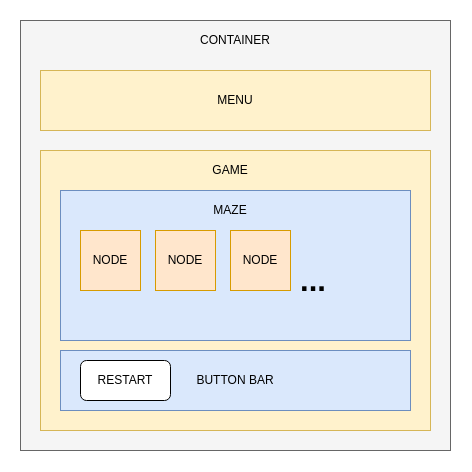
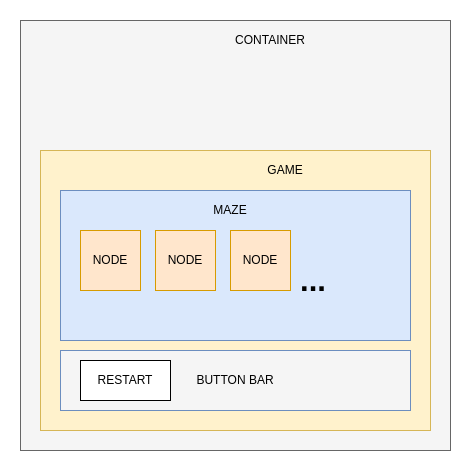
  <mxCell id="0" />
  <mxCell id="1" parent="0" />
  <mxCell id="2" value="" style="whiteSpace=wrap;html=1;aspect=fixed;fillColor=#f5f5f5;strokeColor=#666666;fontColor=#333333;" vertex="1" parent="1"><mxGeometry x="20" y="20" width="430" height="430" as="geometry" /></mxCell>
- <mxCell id="3" value="CONTAINER" style="text;html=1;strokeColor=none;fillColor=none;align=center;verticalAlign=middle;whiteSpace=wrap;rounded=0;" vertex="1" parent="1"><mxGeometry x="215" y="30" width="40" height="20" as="geometry" /></mxCell>
- <mxCell id="4" value="MENU" style="rounded=0;whiteSpace=wrap;html=1;fillColor=#fff2cc;strokeColor=#d6b656;" vertex="1" parent="1"><mxGeometry x="40" y="70" width="390" height="60" as="geometry" /></mxCell>
+ <mxCell id="3" value="CONTAINER" style="text;html=1;strokeColor=none;fillColor=none;align=center;verticalAlign=middle;whiteSpace=wrap;rounded=0;" vertex="1" parent="1"><mxGeometry x="250" y="30" width="40" height="20" as="geometry" /></mxCell>
  <mxCell id="5" value="" style="rounded=0;whiteSpace=wrap;html=1;fillColor=#fff2cc;strokeColor=#d6b656;" vertex="1" parent="1"><mxGeometry x="40" y="150" width="390" height="280" as="geometry" /></mxCell>
- <mxCell id="6" value="GAME" style="text;html=1;strokeColor=none;fillColor=none;align=center;verticalAlign=middle;whiteSpace=wrap;rounded=0;" vertex="1" parent="1"><mxGeometry x="210" y="160" width="40" height="20" as="geometry" /></mxCell>
- <mxCell id="7" value="BUTTON BAR" style="rounded=0;whiteSpace=wrap;html=1;fillColor=#dae8fc;strokeColor=#6c8ebf;" vertex="1" parent="1"><mxGeometry x="60" y="350" width="350" height="60" as="geometry" /></mxCell>
+ <mxCell id="6" value="GAME" style="text;html=1;strokeColor=none;fillColor=none;align=center;verticalAlign=middle;whiteSpace=wrap;rounded=0;" vertex="1" parent="1"><mxGeometry x="265" y="160" width="40" height="20" as="geometry" /></mxCell>
+ <mxCell id="7" value="BUTTON BAR" style="rounded=0;whiteSpace=wrap;html=1;fillColor=#f5f5f5;strokeColor=#6c8ebf;" vertex="1" parent="1"><mxGeometry x="60" y="350" width="350" height="60" as="geometry" /></mxCell>
  <mxCell id="8" value="" style="rounded=0;whiteSpace=wrap;html=1;fillColor=#dae8fc;strokeColor=#6c8ebf;" vertex="1" parent="1"><mxGeometry x="60" y="190" width="350" height="150" as="geometry" /></mxCell>
  <mxCell id="9" value="MAZE" style="text;html=1;strokeColor=none;fillColor=none;align=center;verticalAlign=middle;whiteSpace=wrap;rounded=0;" vertex="1" parent="1"><mxGeometry x="210" y="200" width="40" height="20" as="geometry" /></mxCell>
  <mxCell id="10" value="NODE" style="whiteSpace=wrap;html=1;aspect=fixed;fillColor=#ffe6cc;strokeColor=#d79b00;" vertex="1" parent="1"><mxGeometry x="80" y="230" width="60" height="60" as="geometry" /></mxCell>
  <mxCell id="11" value="NODE" style="whiteSpace=wrap;html=1;aspect=fixed;fillColor=#ffe6cc;strokeColor=#d79b00;" vertex="1" parent="1"><mxGeometry x="155" y="230" width="60" height="60" as="geometry" /></mxCell>
  <mxCell id="12" value="NODE" style="whiteSpace=wrap;html=1;aspect=fixed;fillColor=#ffe6cc;strokeColor=#d79b00;" vertex="1" parent="1"><mxGeometry x="230" y="230" width="60" height="60" as="geometry" /></mxCell>
  <mxCell id="13" value="..." style="text;html=1;strokeColor=none;fillColor=none;align=center;verticalAlign=middle;whiteSpace=wrap;rounded=0;fontStyle=1;fontSize=31;" vertex="1" parent="1"><mxGeometry x="293" y="270" width="40" height="20" as="geometry" /></mxCell>
- <mxCell id="14" value="RESTART" style="rounded=1;whiteSpace=wrap;html=1;fontSize=12;" vertex="1" parent="1"><mxGeometry x="80" y="360" width="90" height="40" as="geometry" /></mxCell>
+ <mxCell id="14" value="RESTART" style="whiteSpace=wrap;html=1;fontSize=12;rounded=0;" vertex="1" parent="1"><mxGeometry x="80" y="360" width="90" height="40" as="geometry" /></mxCell>
